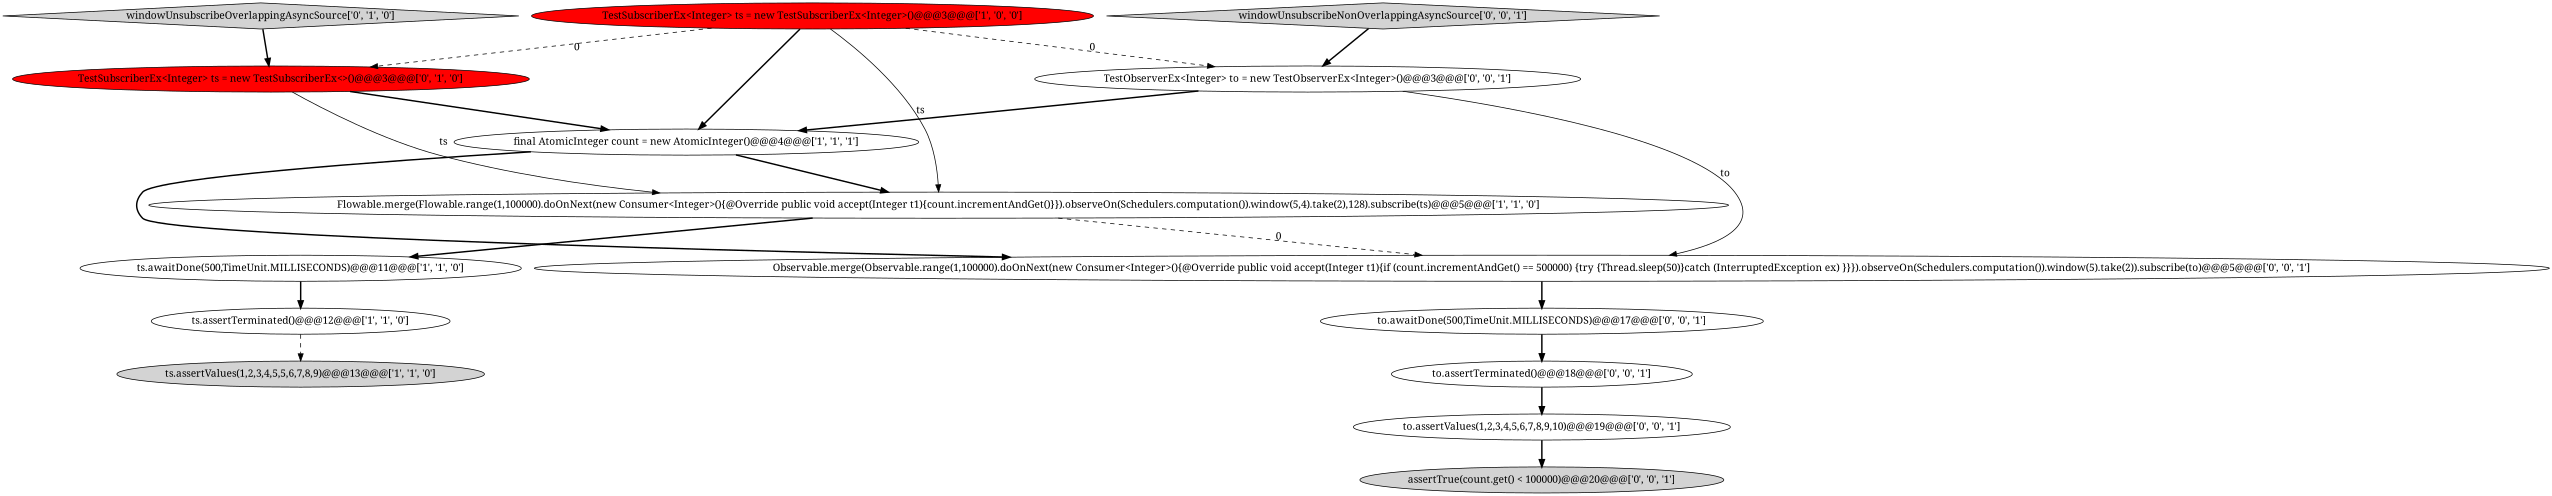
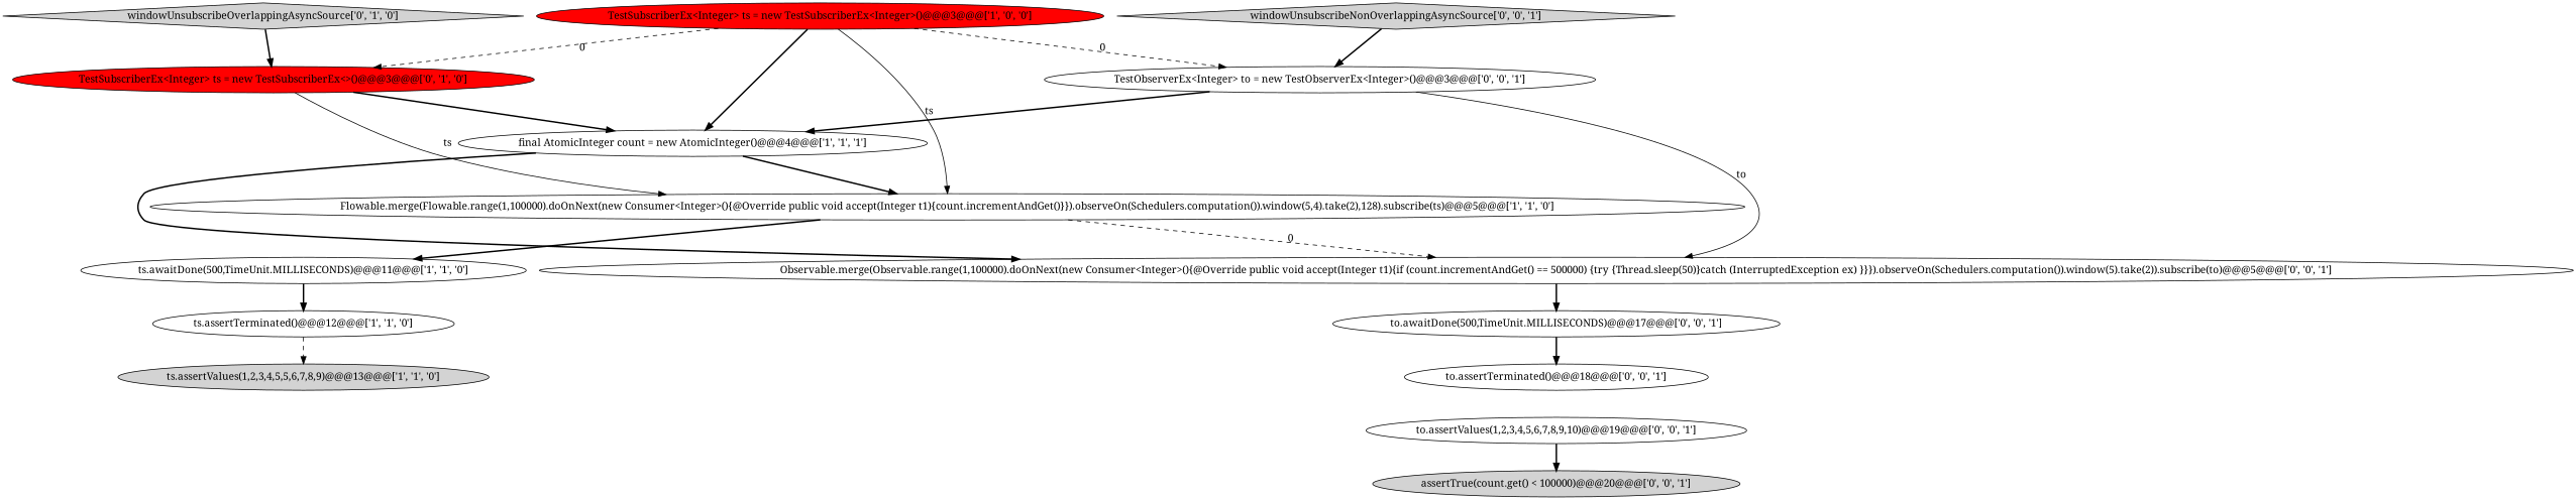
  digraph {
    fontname="Noto Serif"
    node [fillcolor=white fontname="Noto Serif" shape=ellipse style=filled]
    edge [fontname="Noto Serif" style=bold]
    n1 [label="to.assertTerminated()@@@18@@@['0', '0', '1']"]
    n2 [label="to.assertValues(1,2,3,4,5,6,7,8,9,10)@@@19@@@['0', '0', '1']"]
    n3 [fillcolor=lightgray label="assertTrue(count.get() < 100000)@@@20@@@['0', '0', '1']"]
    n4 [label="ts.awaitDone(500,TimeUnit.MILLISECONDS)@@@11@@@['1', '1', '0']"]
    n5 [label="ts.assertTerminated()@@@12@@@['1', '1', '0']"]
    n6 [fillcolor=lightgray label="ts.assertValues(1,2,3,4,5,5,6,7,8,9)@@@13@@@['1', '1', '0']"]
    n7 [fillcolor=red label="TestSubscriberEx<Integer> ts = new TestSubscriberEx<>()@@@3@@@['0', '1', '0']"]
    n8 [label="final AtomicInteger count = new AtomicInteger()@@@4@@@['1', '1', '1']"]
    n9 [label="Flowable.merge(Flowable.range(1,100000).doOnNext(new Consumer<Integer>(){@Override public void accept(Integer t1){count.incrementAndGet()}}).observeOn(Schedulers.computation()).window(5,4).take(2),128).subscribe(ts)@@@5@@@['1', '1', '0']"]
    n10 [label="Observable.merge(Observable.range(1,100000).doOnNext(new Consumer<Integer>(){@Override public void accept(Integer t1){if (count.incrementAndGet() == 500000) {try {Thread.sleep(50)}catch (InterruptedException ex) }}}).observeOn(Schedulers.computation()).window(5).take(2)).subscribe(to)@@@5@@@['0', '0', '1']"]
    n11 [fillcolor=lightgray label="windowUnsubscribeNonOverlappingAsyncSource['0', '0', '1']" shape=diamond]
    n12 [label="TestObserverEx<Integer> to = new TestObserverEx<Integer>()@@@3@@@['0', '0', '1']"]
    n13 [label="to.awaitDone(500,TimeUnit.MILLISECONDS)@@@17@@@['0', '0', '1']"]
    n14 [fillcolor=red label="TestSubscriberEx<Integer> ts = new TestSubscriberEx<Integer>()@@@3@@@['1', '0', '0']"]
    n15 [fillcolor=lightgray label="windowUnsubscribeOverlappingAsyncSource['0', '1', '0']" shape=diamond]
-   n1 -> n2
    n2 -> n3
    n4 -> n5
    n5 -> n6 [style=dashed]
    n7 -> n8
    n7 -> n9 [label=ts style=solid]
    n8 -> n9
    n8 -> n10
    n9 -> n4
    n9 -> n10 [label=0 style=dashed]
    n10 -> n13
    n11 -> n12
    n12 -> n8
    n12 -> n10 [label=to style=solid]
    n13 -> n1
    n14 -> n7 [label=0 style=dashed]
    n14 -> n8
    n14 -> n9 [label=ts style=solid]
    n14 -> n12 [label=0 style=dashed]
    n15 -> n7
  }
